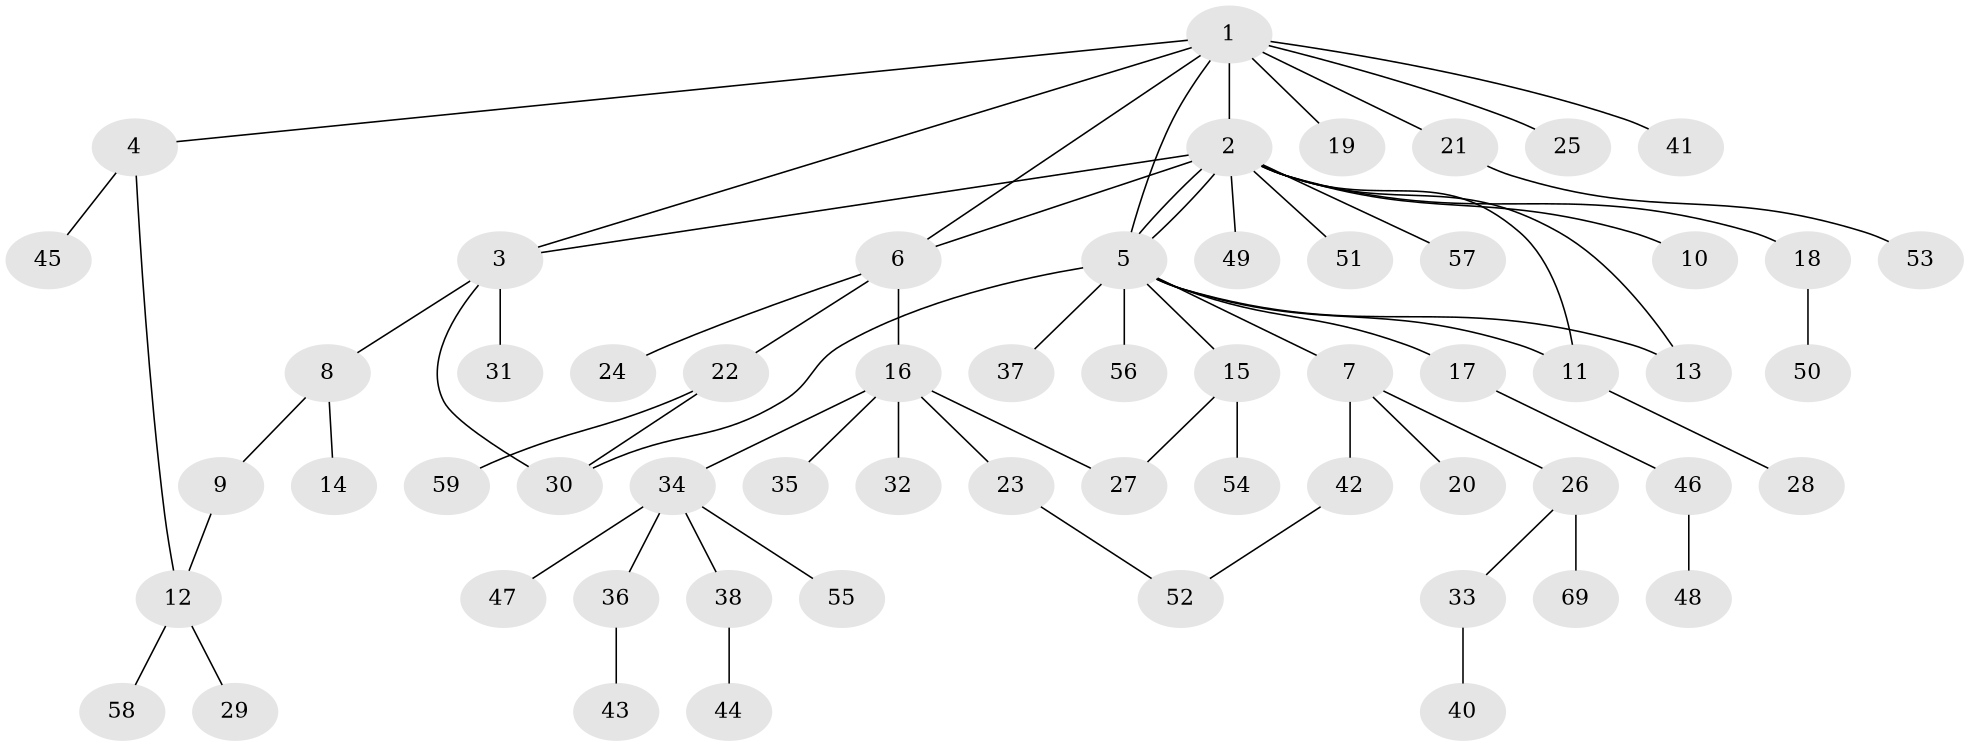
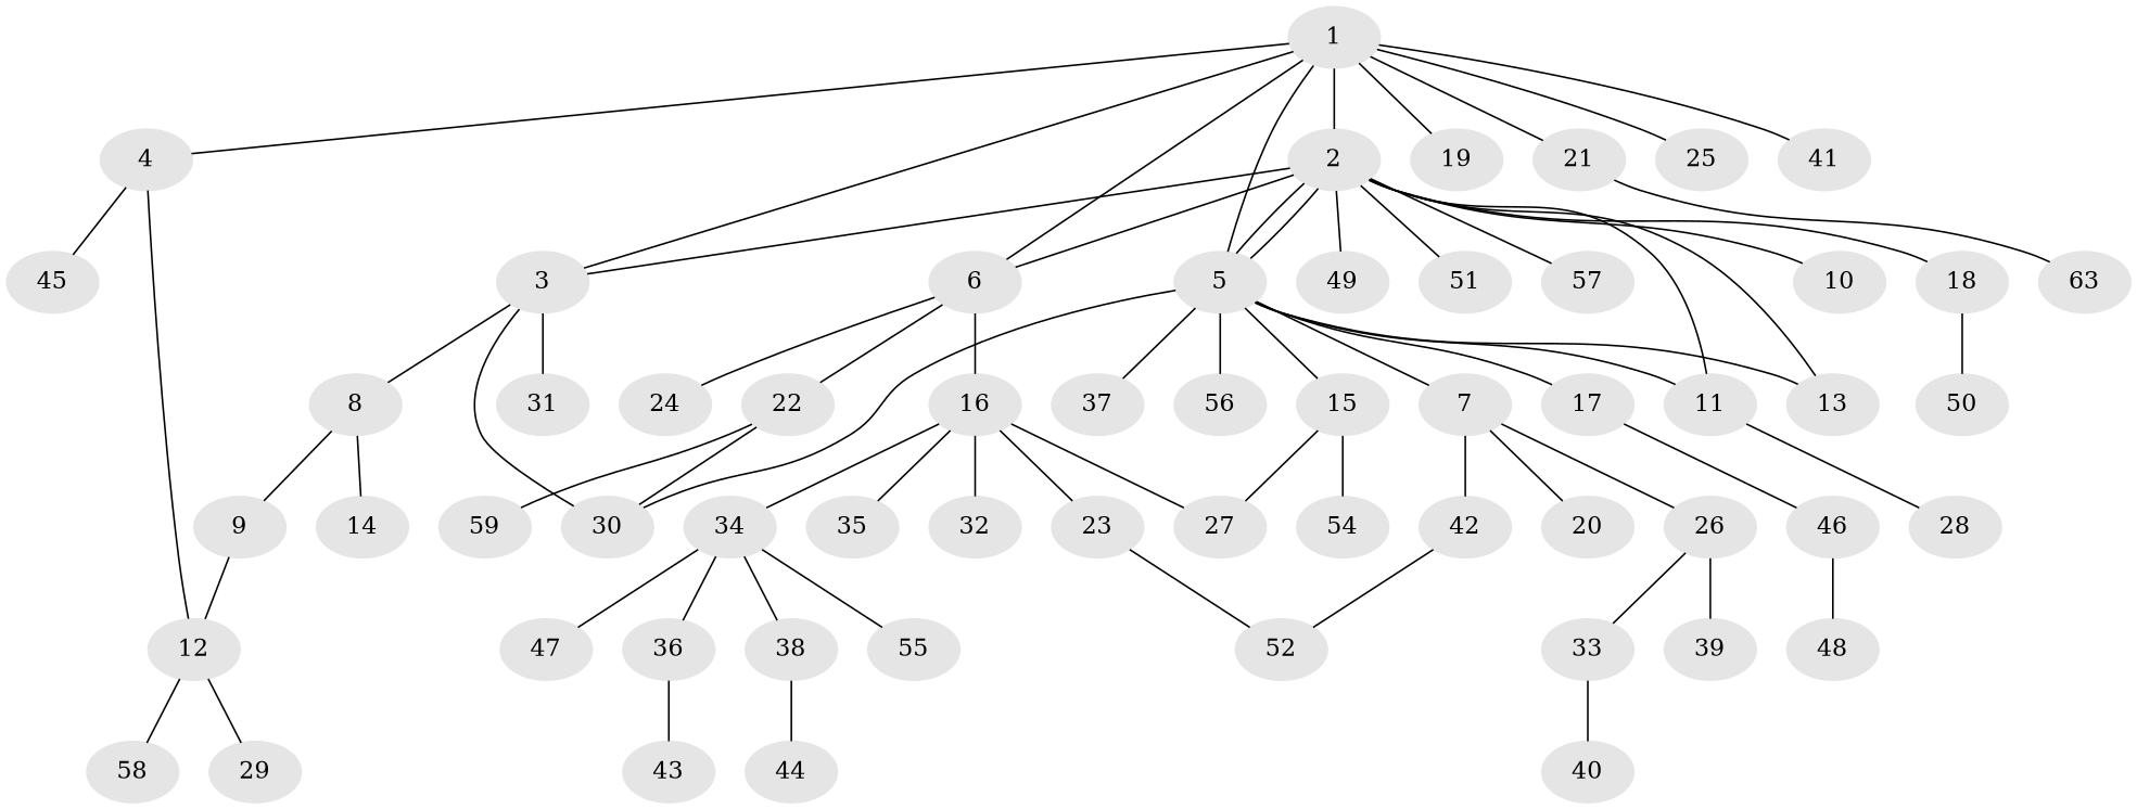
  graph {
    node [color=gray90 style=filled]
    1
    2
    3
    4
    5
    6
    19
    21
    25
    41
    10
    11
    13
    18
    49
    51
    57
    8
    30
    31
    12
    45
    7
    15
    17
    37
    56
    16
    22
    24
-   53
+   53 [label=63]
    28
    50
    9
    14
    29
    58
    20
    26
    42
    27
    54
    46
    23
    32
    34
    35
    59
    33
-   39 [label=69]
+   39
    52
    47
    36
    38
    55
    48
    40
    43
    44
    1 -- 2
    1 -- 3
    1 -- 4
    1 -- 5
    1 -- 6
    1 -- 19
    1 -- 21
    1 -- 25
    1 -- 41
    2 -- 3
    2 -- 5
    2 -- 5
    2 -- 6
    2 -- 10
    2 -- 11
    2 -- 13
    2 -- 18
    2 -- 49
    2 -- 51
    2 -- 57
    3 -- 8
    3 -- 30
    3 -- 31
    4 -- 12
    4 -- 45
    5 -- 11
    5 -- 13
    5 -- 30
    5 -- 7
    5 -- 15
    5 -- 17
    5 -- 37
    5 -- 56
    6 -- 16
    6 -- 22
    6 -- 24
    21 -- 53
    11 -- 28
    18 -- 50
    8 -- 9
    8 -- 14
    12 -- 29
    12 -- 58
    7 -- 20
    7 -- 26
    7 -- 42
    15 -- 27
    15 -- 54
    17 -- 46
    16 -- 27
    16 -- 23
    16 -- 32
    16 -- 34
    16 -- 35
    22 -- 30
    22 -- 59
    9 -- 12
    26 -- 33
    26 -- 39
    42 -- 52
    46 -- 48
    23 -- 52
    34 -- 47
    34 -- 36
    34 -- 38
    34 -- 55
    33 -- 40
    36 -- 43
    38 -- 44
  }
